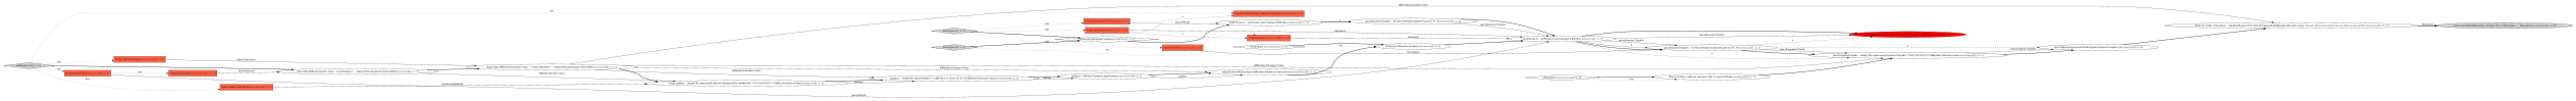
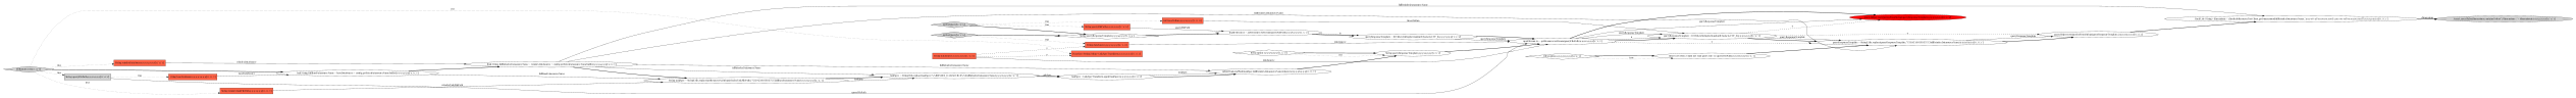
  digraph {
    fontname="Playfair Display"
    rankdir=LR
    node [fillcolor=white fontname="Playfair Display" shape=ellipse style=filled]
    edge [fontname="Playfair Display" style=solid]
    n1 [fillcolor=lightgray label="doTestQuery['0', '1', '0']" shape=diamond]
    n2 [label="String queryResponseTemplate@@@4@@@['1', '1', '0']" shape=diamond]
    n3 [fillcolor=tomato label="String dataSource@@@2@@@['0', '1', '0']" shape=box]
    n4 [label="InputStream is = .getResourceAsStream(queryFilePath)@@@6@@@['1', '1', '0']"]
    n5 [label="InputStream is = .getResourceAsStream(queryFilePath)@@@12@@@['1', '1', '1']"]
    n6 [label="queryResponseTemplate = IOUtils.toString(is,StandardCharsets.UTF_8)@@@7@@@['1', '1', '0']"]
    n7 [label="final String fullBaseDatasourceName = baseDataSource + config.getExtraDatasourceNameSuffix()@@@3@@@['0', '0', '1']"]
    n8 [label="String taskSpec = StringUtils.replace(getResourceAsString(reindexTaskFilePath),\"%%DATASOURCE%%\",fullBaseDatasourceName)@@@5@@@['0', '0', '1']"]
    n9 [label="final String fullReindexDatasourceName = reindexDataSource + config.getExtraDatasourceNameSuffix()@@@4@@@['0', '0', '1']"]
    n10 [label="taskSpec = StringUtils.replace(taskSpec,\"%%REINDEX_DATASOURCE%%\",fullReindexDatasourceName)@@@6@@@['0', '0', '1']"]
    n11 [label="queryResponseTemplate = StringUtils.replace(queryResponseTemplate,\"%%DATASOURCE%%\",fullReindexDatasourceName)@@@18@@@['0', '0', '1']"]
    n12 [label="final List<String> dimensions = clientInfoResourceTestClient.getDimensions(fullReindexDatasourceName,\"2013-08-31T00:00:00.000Z/2013-09-10T00:00:00.000Z\")@@@20@@@['0', '0', '1']"]
    n13 [label="submitTaskAndWait(taskSpec,fullReindexDatasourceName,false,true)@@@8@@@['0', '0', '1']"]
    n14 [fillcolor=lightgray label="doTestQuery['1', '0', '0']" shape=diamond]
    n15 [fillcolor=tomato label="int timesToRun@@@2@@@['1', '0', '0']" shape=box]
    n16 [fillcolor=tomato label="String queryFilePath@@@2@@@['1', '0', '0']" shape=box]
    n17 [fillcolor=tomato label="String dataSource@@@2@@@['1', '0', '0']" shape=box]
    n18 [label="queryResponseTemplate = IOUtils.toString(is,StandardCharsets.UTF_8)@@@13@@@['1', '0', '1']"]
    n19 [fillcolor=tomato label="Function<String,String> taskSpecTransform@@@2@@@['0', '0', '1']" shape=box]
    n20 [fillcolor=red label="queryHelper.testQueriesFromString(queryResponseTemplate)@@@13@@@['0', '1', '0']"]
    n21 [label="queryHelper.testQueriesFromString(queryResponseTemplate,2)@@@19@@@['0', '0', '1']"]
    n22 [label="taskSpec = taskSpecTransform.apply(taskSpec)@@@7@@@['0', '0', '1']"]
-   n23 [fillcolor=tomato label="String queryFilePath@@@2@@@['0', '0', '1']" shape=box]
+   n23 [fillcolor=lightgray label="String queryFilePath@@@2@@@['0', '0', '1']" shape=box]
    n24 [fillcolor=tomato label="String baseDataSource@@@2@@@['0', '0', '1']" shape=box]
    n25 [fillcolor=lightgray label="Assert.assertFalse(dimensions.contains(\"robot\"),\"dimensions : \" + dimensions)@@@21@@@['0', '0', '1']"]
    n26 [label="String queryResponseTemplate@@@10@@@['1', '1', '1']"]
    n27 [fillcolor=tomato label="String reindexDataSource@@@2@@@['0', '0', '1']" shape=box]
    n28 [label="IOException e@@@15@@@['0', '0', '1']" shape=diamond]
    n29 [label="throw new ISE(e,\"could not read query file: %s\",queryFilePath)@@@16@@@['0', '0', '1']"]
    n30 [fillcolor=tomato label="String reindexTaskFilePath@@@2@@@['0', '0', '1']" shape=box]
    n31 [label="IOException e@@@9@@@['1', '1', '0']" shape=diamond]
    n32 [fillcolor=lightgray label="doReindexTest['0', '0', '1']" shape=diamond]
    n1 -> n2 [style=bold]
    n1 -> n3 [label=true style=dotted]
    n2 -> n4 [style=bold]
    n3 -> n5 [label=dataSource]
    n4 -> n6 [style=bold]
    n4 -> n6 [label=is]
    n5 -> n11 [label=0 style=dashed]
    n5 -> n18 [label=queryResponseTemplate]
    n5 -> n18 [label=is]
    n5 -> n18 [style=bold]
    n5 -> n20 [style=bold]
    n5 -> n20 [label=queryResponseTemplate]
    n6 -> n5 [style=bold]
    n6 -> n5 [label=queryResponseTemplate]
    n7 -> n8 [label=fullBaseDatasourceName]
    n7 -> n9 [style=bold]
    n8 -> n10 [label=taskSpec]
    n8 -> n10 [style=bold]
    n9 -> n8 [style=bold]
    n9 -> n10 [label=fullReindexDatasourceName]
    n9 -> n11 [label=fullReindexDatasourceName]
    n9 -> n12 [label=fullReindexDatasourceName]
    n9 -> n13 [label=fullReindexDatasourceName]
    n10 -> n22 [label=taskSpec]
    n10 -> n22 [style=bold]
    n11 -> n21 [style=bold]
    n11 -> n21 [label=queryResponseTemplate]
    n12 -> n25 [label=dimensions]
    n12 -> n25 [style=bold]
    n13 -> n26 [style=bold]
    n14 -> n2 [style=bold]
    n14 -> n15 [label=true style=dotted]
    n14 -> n16 [label=true style=dotted]
-   n14 -> n17 [label=true style=dotted]
    n15 -> n18 [label=timesToRun]
    n16 -> n4 [label=queryFilePath]
    n17 -> n3 [label=0 style=dashed]
    n17 -> n5 [label=dataSource]
    n17 -> n19 [label=0 style=dashed]
    n18 -> n11 [style=bold]
    n18 -> n11 [label=queryResponseTemplate]
    n18 -> n20 [label=0 style=dashed]
    n18 -> n21 [label=0 style=dashed]
    n21 -> n12 [style=bold]
    n22 -> n13 [style=bold]
    n22 -> n13 [label=taskSpec]
    n23 -> n5 [label=queryFilePath]
    n23 -> n24 [label=true style=dotted]
    n24 -> n7 [label=baseDataSource]
    n26 -> n5 [style=bold]
    n27 -> n9 [label=reindexDataSource]
    n28 -> n29 [style=bold]
    n28 -> n29 [label=true style=dotted]
    n29 -> n11 [style=bold]
    n30 -> n8 [label=reindexTaskFilePath]
    n31 -> n26 [style=bold]
    n31 -> n26 [label=true style=dotted]
    n32 -> n7 [style=bold]
    n32 -> n19 [label=true style=dotted]
    n32 -> n23 [label=true style=dotted]
    n32 -> n27 [label=true style=dotted]
    n32 -> n30 [label=true style=dotted]
  }
